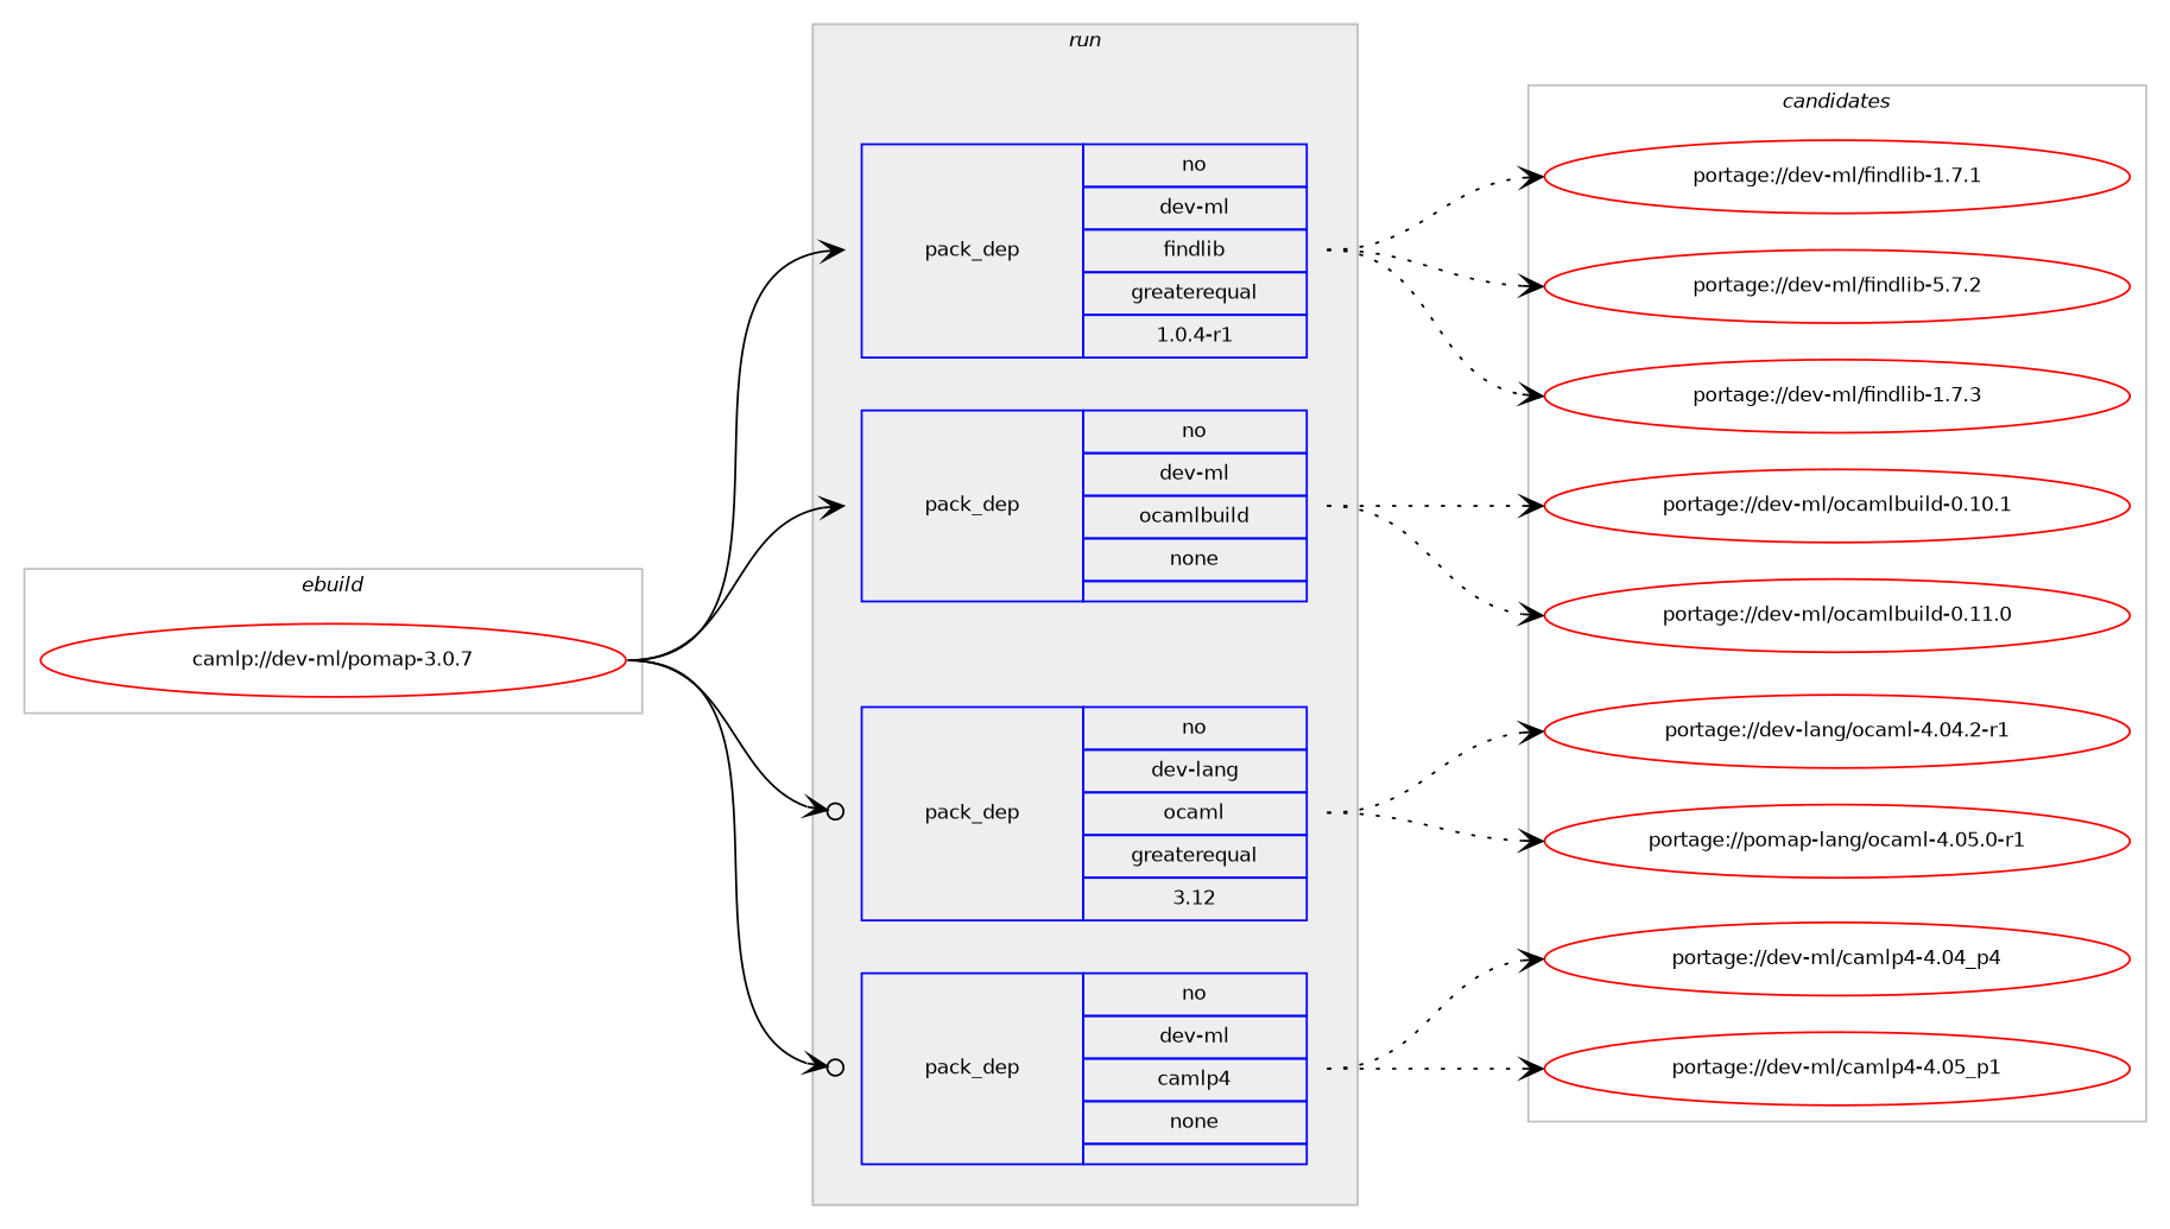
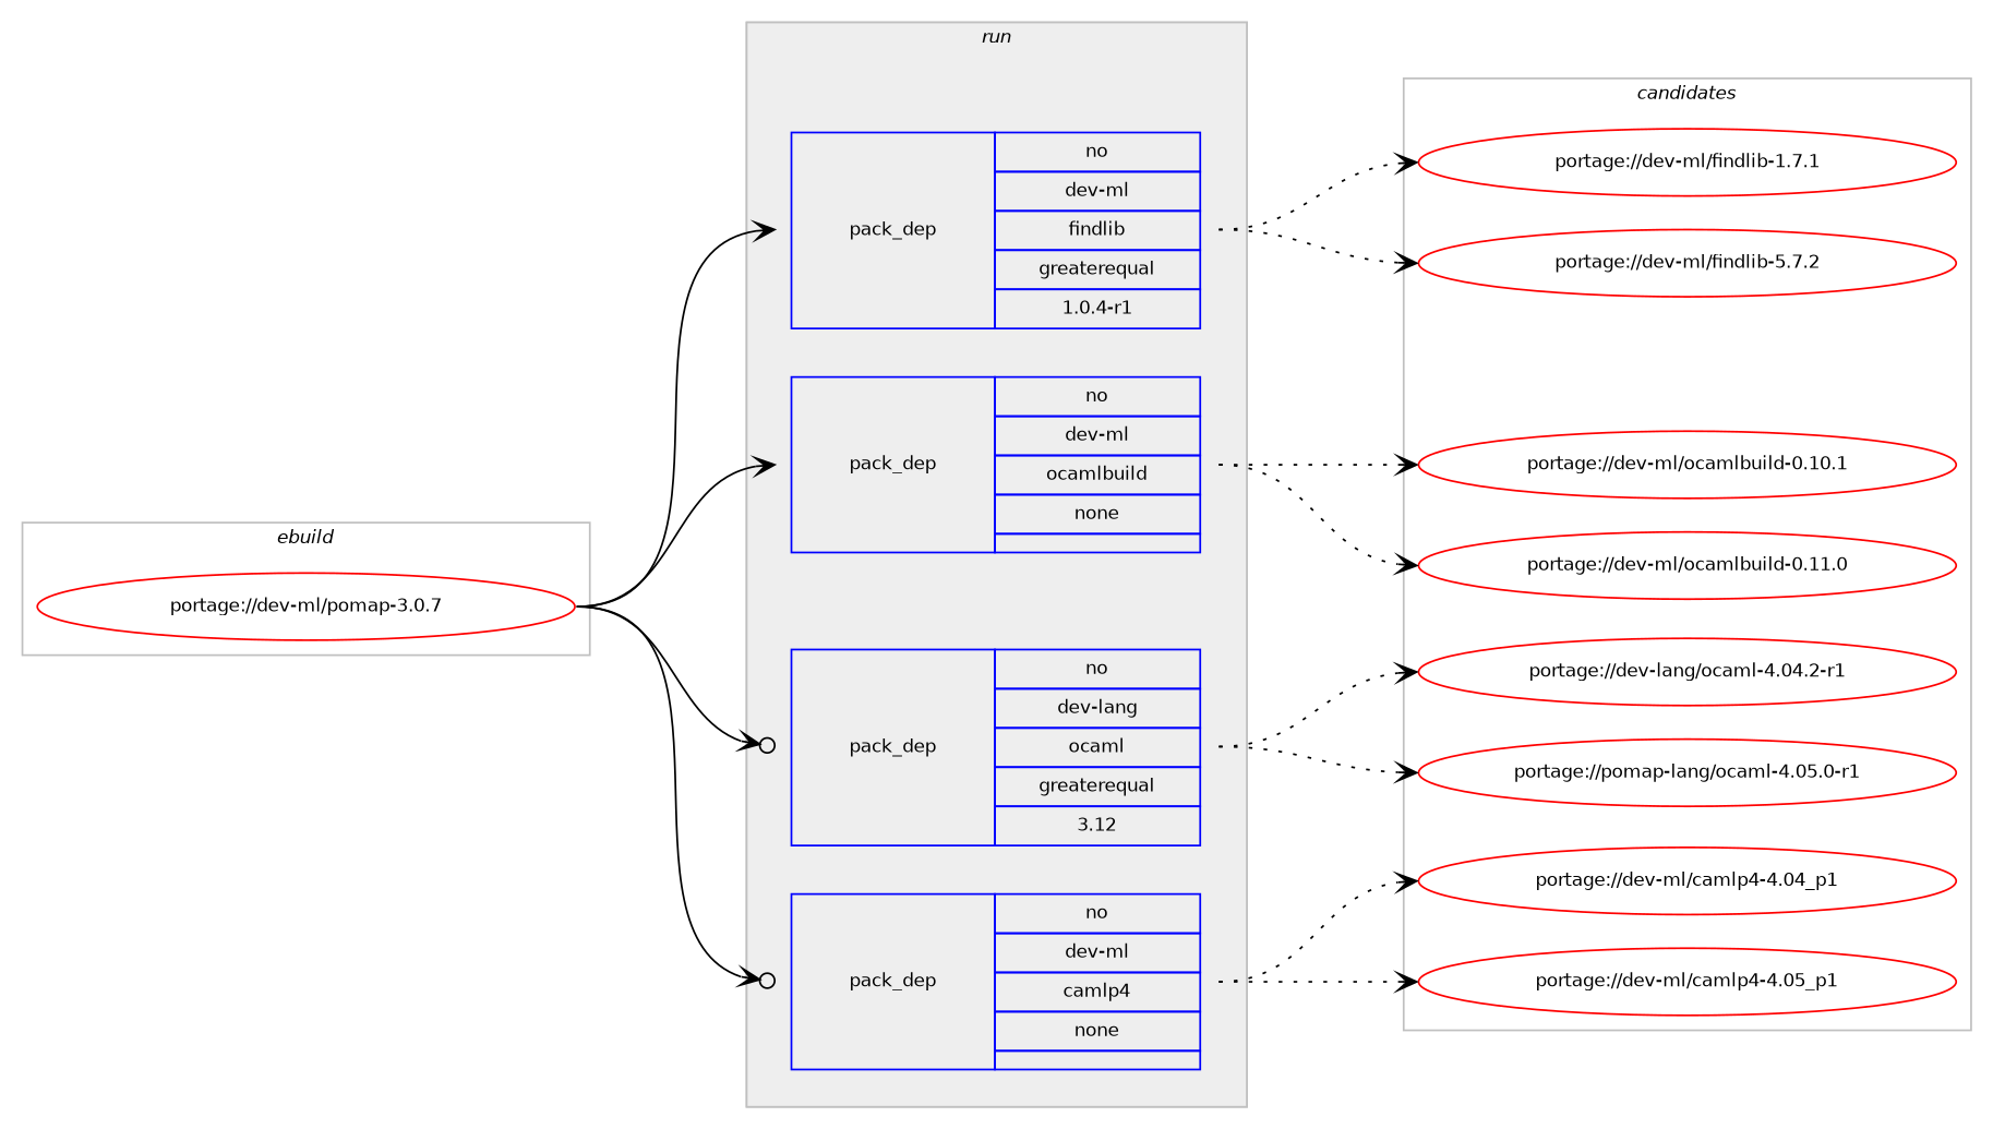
  digraph {
    compound=true
    concentrate=true
    fontname=Helvetica
    fontsize=10
    newrank=true
    rankdir=LR
    ranksep=1.5
    node [color=red fontname=Helvetica fontsize=10]
    edge [arrowhead=vee headport=w style=dotted tailport=e weight=100]
-   n1 [label="camlp://dev-ml/pomap-3.0.7" width=4]
+   n1 [label="portage://dev-ml/pomap-3.0.7" width=4]
    n2 [color=blue label=<<TABLE BORDER="0" CELLBORDER="1" CELLSPACING="0" CELLPADDING="4" WIDTH="220"><TR><TD ROWSPAN="6" CELLPADDING="30">pack_dep</TD></TR><TR><TD WIDTH="110">no</TD></TR><TR><TD>dev-ml</TD></TR><TR><TD>findlib</TD></TR><TR><TD>greaterequal</TD></TR><TR><TD>1.0.4-r1</TD></TR></TABLE>> shape=none]
    n3 [color=blue label=<<TABLE BORDER="0" CELLBORDER="1" CELLSPACING="0" CELLPADDING="4" WIDTH="220"><TR><TD ROWSPAN="6" CELLPADDING="30">pack_dep</TD></TR><TR><TD WIDTH="110">no</TD></TR><TR><TD>dev-ml</TD></TR><TR><TD>ocamlbuild</TD></TR><TR><TD>none</TD></TR><TR><TD></TD></TR></TABLE>> shape=none]
    n4 [color=blue label=<<TABLE BORDER="0" CELLBORDER="1" CELLSPACING="0" CELLPADDING="4" WIDTH="220"><TR><TD ROWSPAN="6" CELLPADDING="30">pack_dep</TD></TR><TR><TD WIDTH="110">no</TD></TR><TR><TD>dev-lang</TD></TR><TR><TD>ocaml</TD></TR><TR><TD>greaterequal</TD></TR><TR><TD>3.12</TD></TR></TABLE>> shape=none]
    n5 [color=blue label=<<TABLE BORDER="0" CELLBORDER="1" CELLSPACING="0" CELLPADDING="4" WIDTH="220"><TR><TD ROWSPAN="6" CELLPADDING="30">pack_dep</TD></TR><TR><TD WIDTH="110">no</TD></TR><TR><TD>dev-ml</TD></TR><TR><TD>camlp4</TD></TR><TR><TD>none</TD></TR><TR><TD></TD></TR></TABLE>> shape=none]
    n6 [label="portage://dev-ml/findlib-1.7.1" width=4]
    n7 [label="portage://dev-ml/findlib-5.7.2" width=4]
-   n8 [label="portage://dev-ml/findlib-1.7.3" width=4]
    n9 [label="portage://dev-ml/ocamlbuild-0.10.1" width=4]
    n10 [label="portage://dev-ml/ocamlbuild-0.11.0" width=4]
    n11 [label="portage://dev-lang/ocaml-4.04.2-r1" width=4]
    n12 [label="portage://pomap-lang/ocaml-4.05.0-r1" width=4]
-   n13 [label="portage://dev-ml/camlp4-4.04_p4" width=4]
+   n13 [label="portage://dev-ml/camlp4-4.04_p1" width=4]
    n14 [label="portage://dev-ml/camlp4-4.05_p1" width=4]
    subgraph cluster_1 {
      color=gray
      label=<<i>ebuild</i>>
      rank=same
      n1
    }
    subgraph cluster_2 {
      color=gray
      label=<<i>dependencies</i>>
      subgraph cluster_3 {
        color=gray
        fillcolor="#eeeeee"
        label=<<i>compile</i>>
        style=filled
        subgraph sub_4 {
          color=gray
          fillcolor="#eeeeee"
          label=<<i>compile</i>>
          style=filled
          n2
        }
        subgraph sub_5 {
          color=gray
          fillcolor="#eeeeee"
          label=<<i>compile</i>>
          style=filled
          n3
        }
      }
      subgraph cluster_6 {
        color=gray
        fillcolor="#eeeeee"
        label=<<i>compile and run</i>>
        style=filled
        subgraph sub_7 {
          color=gray
          fillcolor="#eeeeee"
          label=<<i>compile and run</i>>
          style=filled
          n4
        }
        subgraph sub_8 {
          color=gray
          fillcolor="#eeeeee"
          label=<<i>compile and run</i>>
          style=filled
          n5
        }
      }
      subgraph cluster_9 {
        color=gray
        fillcolor="#eeeeee"
        label=<<i>run</i>>
        style=filled
      }
    }
    subgraph cluster_10 {
      color=gray
      label=<<i>candidates</i>>
      rank=same
      subgraph sub_11 {
        color=black
        label=<<i>candidates</i>>
        nodesep=1
        rank=same
        n6
        n7
-       n8
      }
      subgraph sub_12 {
        color=black
        label=<<i>candidates</i>>
        nodesep=1
        rank=same
        n9
        n10
      }
      subgraph sub_13 {
        color=black
        label=<<i>candidates</i>>
        nodesep=1
        rank=same
        n11
        n12
      }
      subgraph sub_14 {
        color=black
        label=<<i>candidates</i>>
        nodesep=1
        rank=same
        n13
        n14
      }
    }
    n1 -> n2 [style=solid weight=20]
    n1 -> n3 [style=solid weight=20]
    n1 -> n4 [arrowhead=odotvee style=solid weight=20]
    n1 -> n5 [arrowhead=odotvee style=solid weight=20]
    n2 -> n6
    n2 -> n7
-   n2 -> n8
    n3 -> n9
    n3 -> n10
    n4 -> n11
    n4 -> n12
    n5 -> n13
    n5 -> n14
  }
